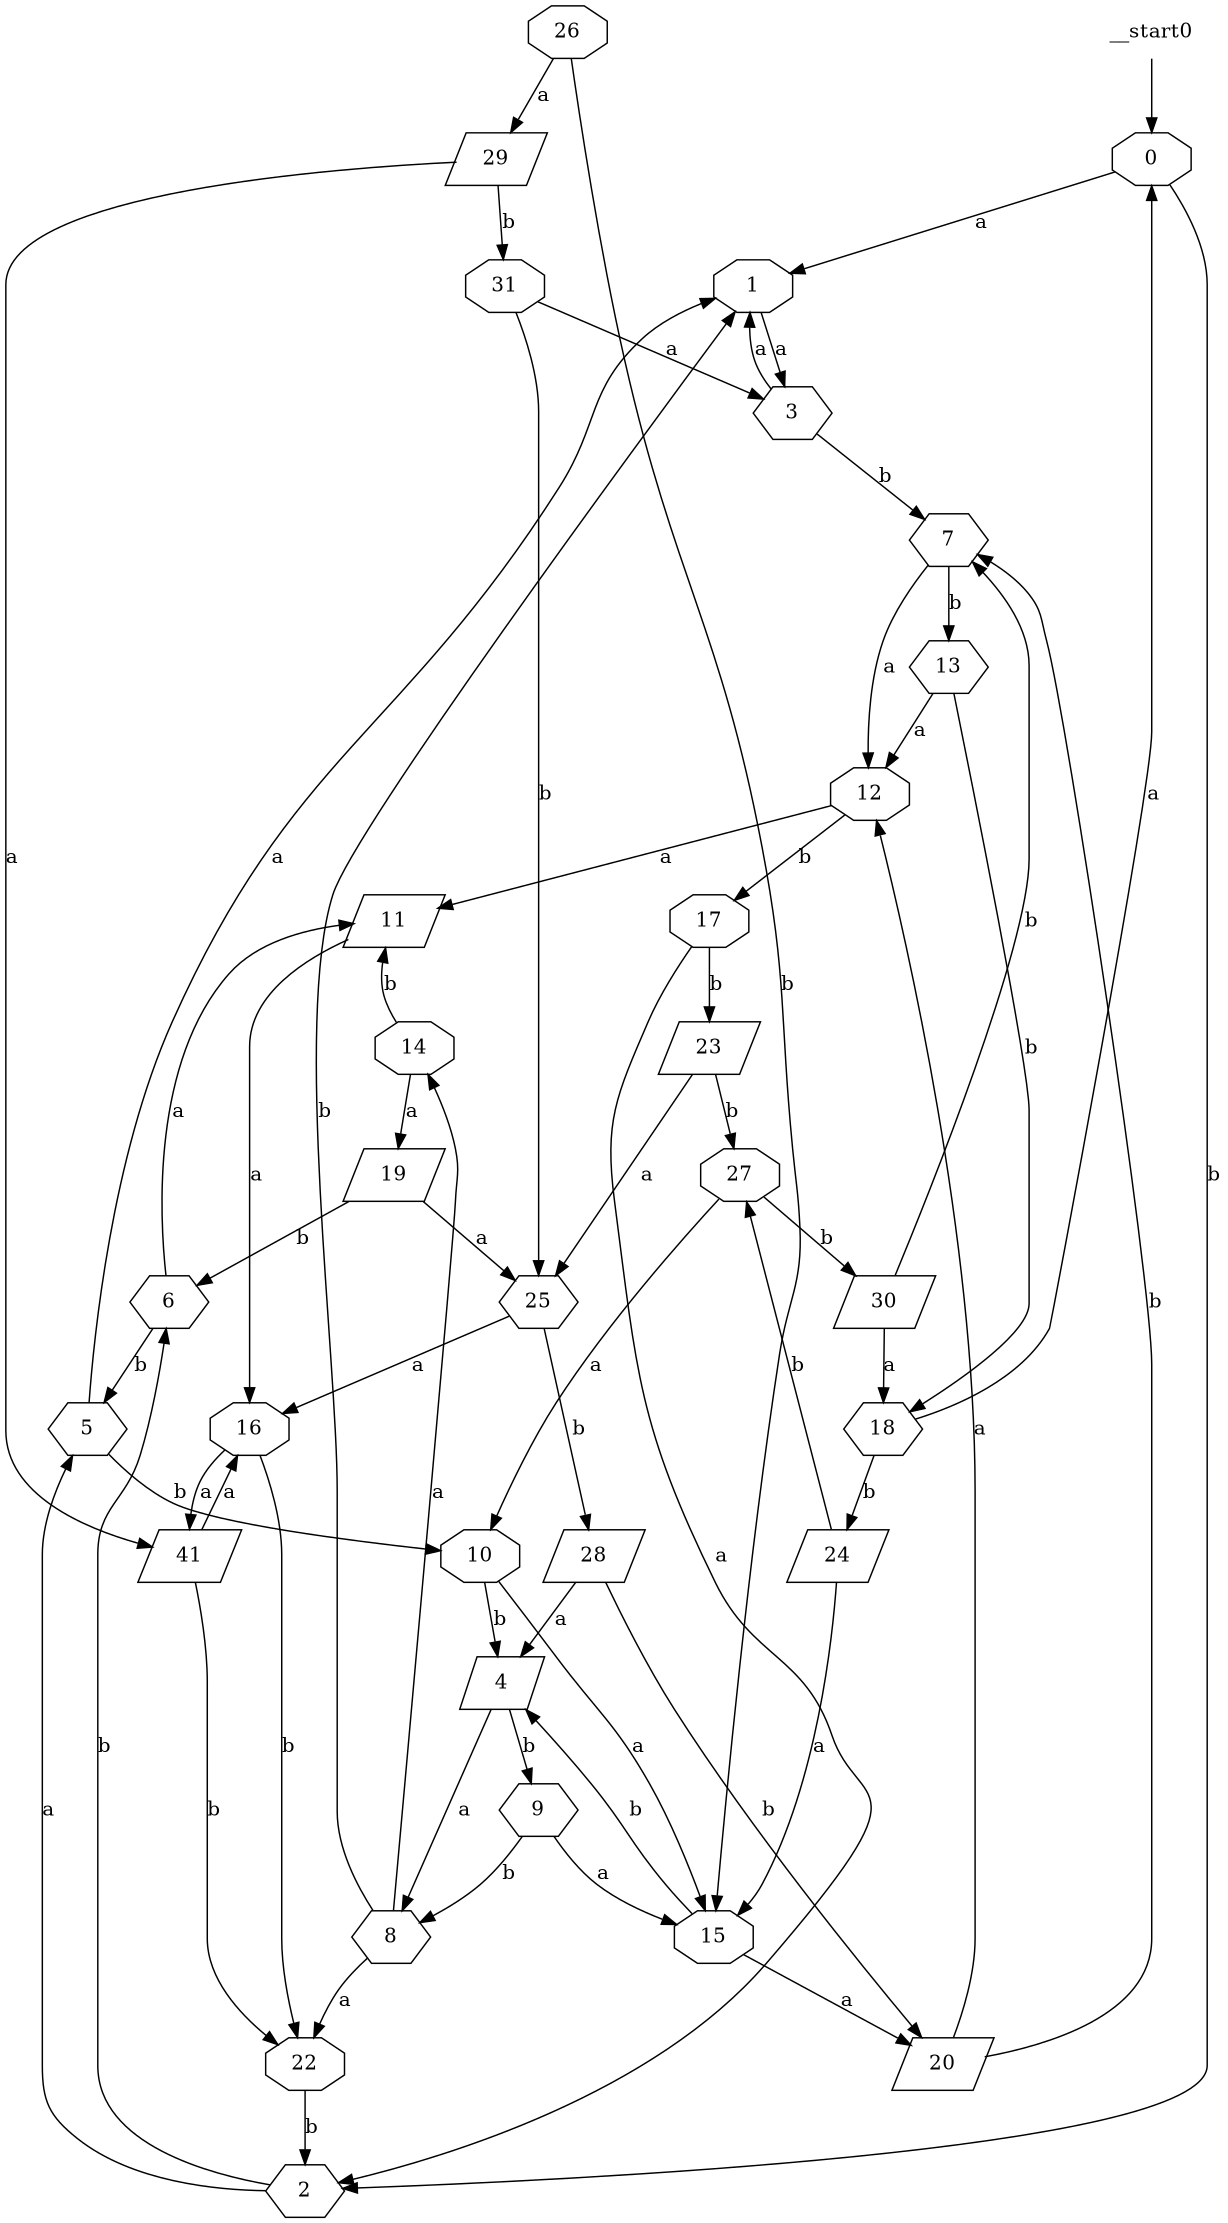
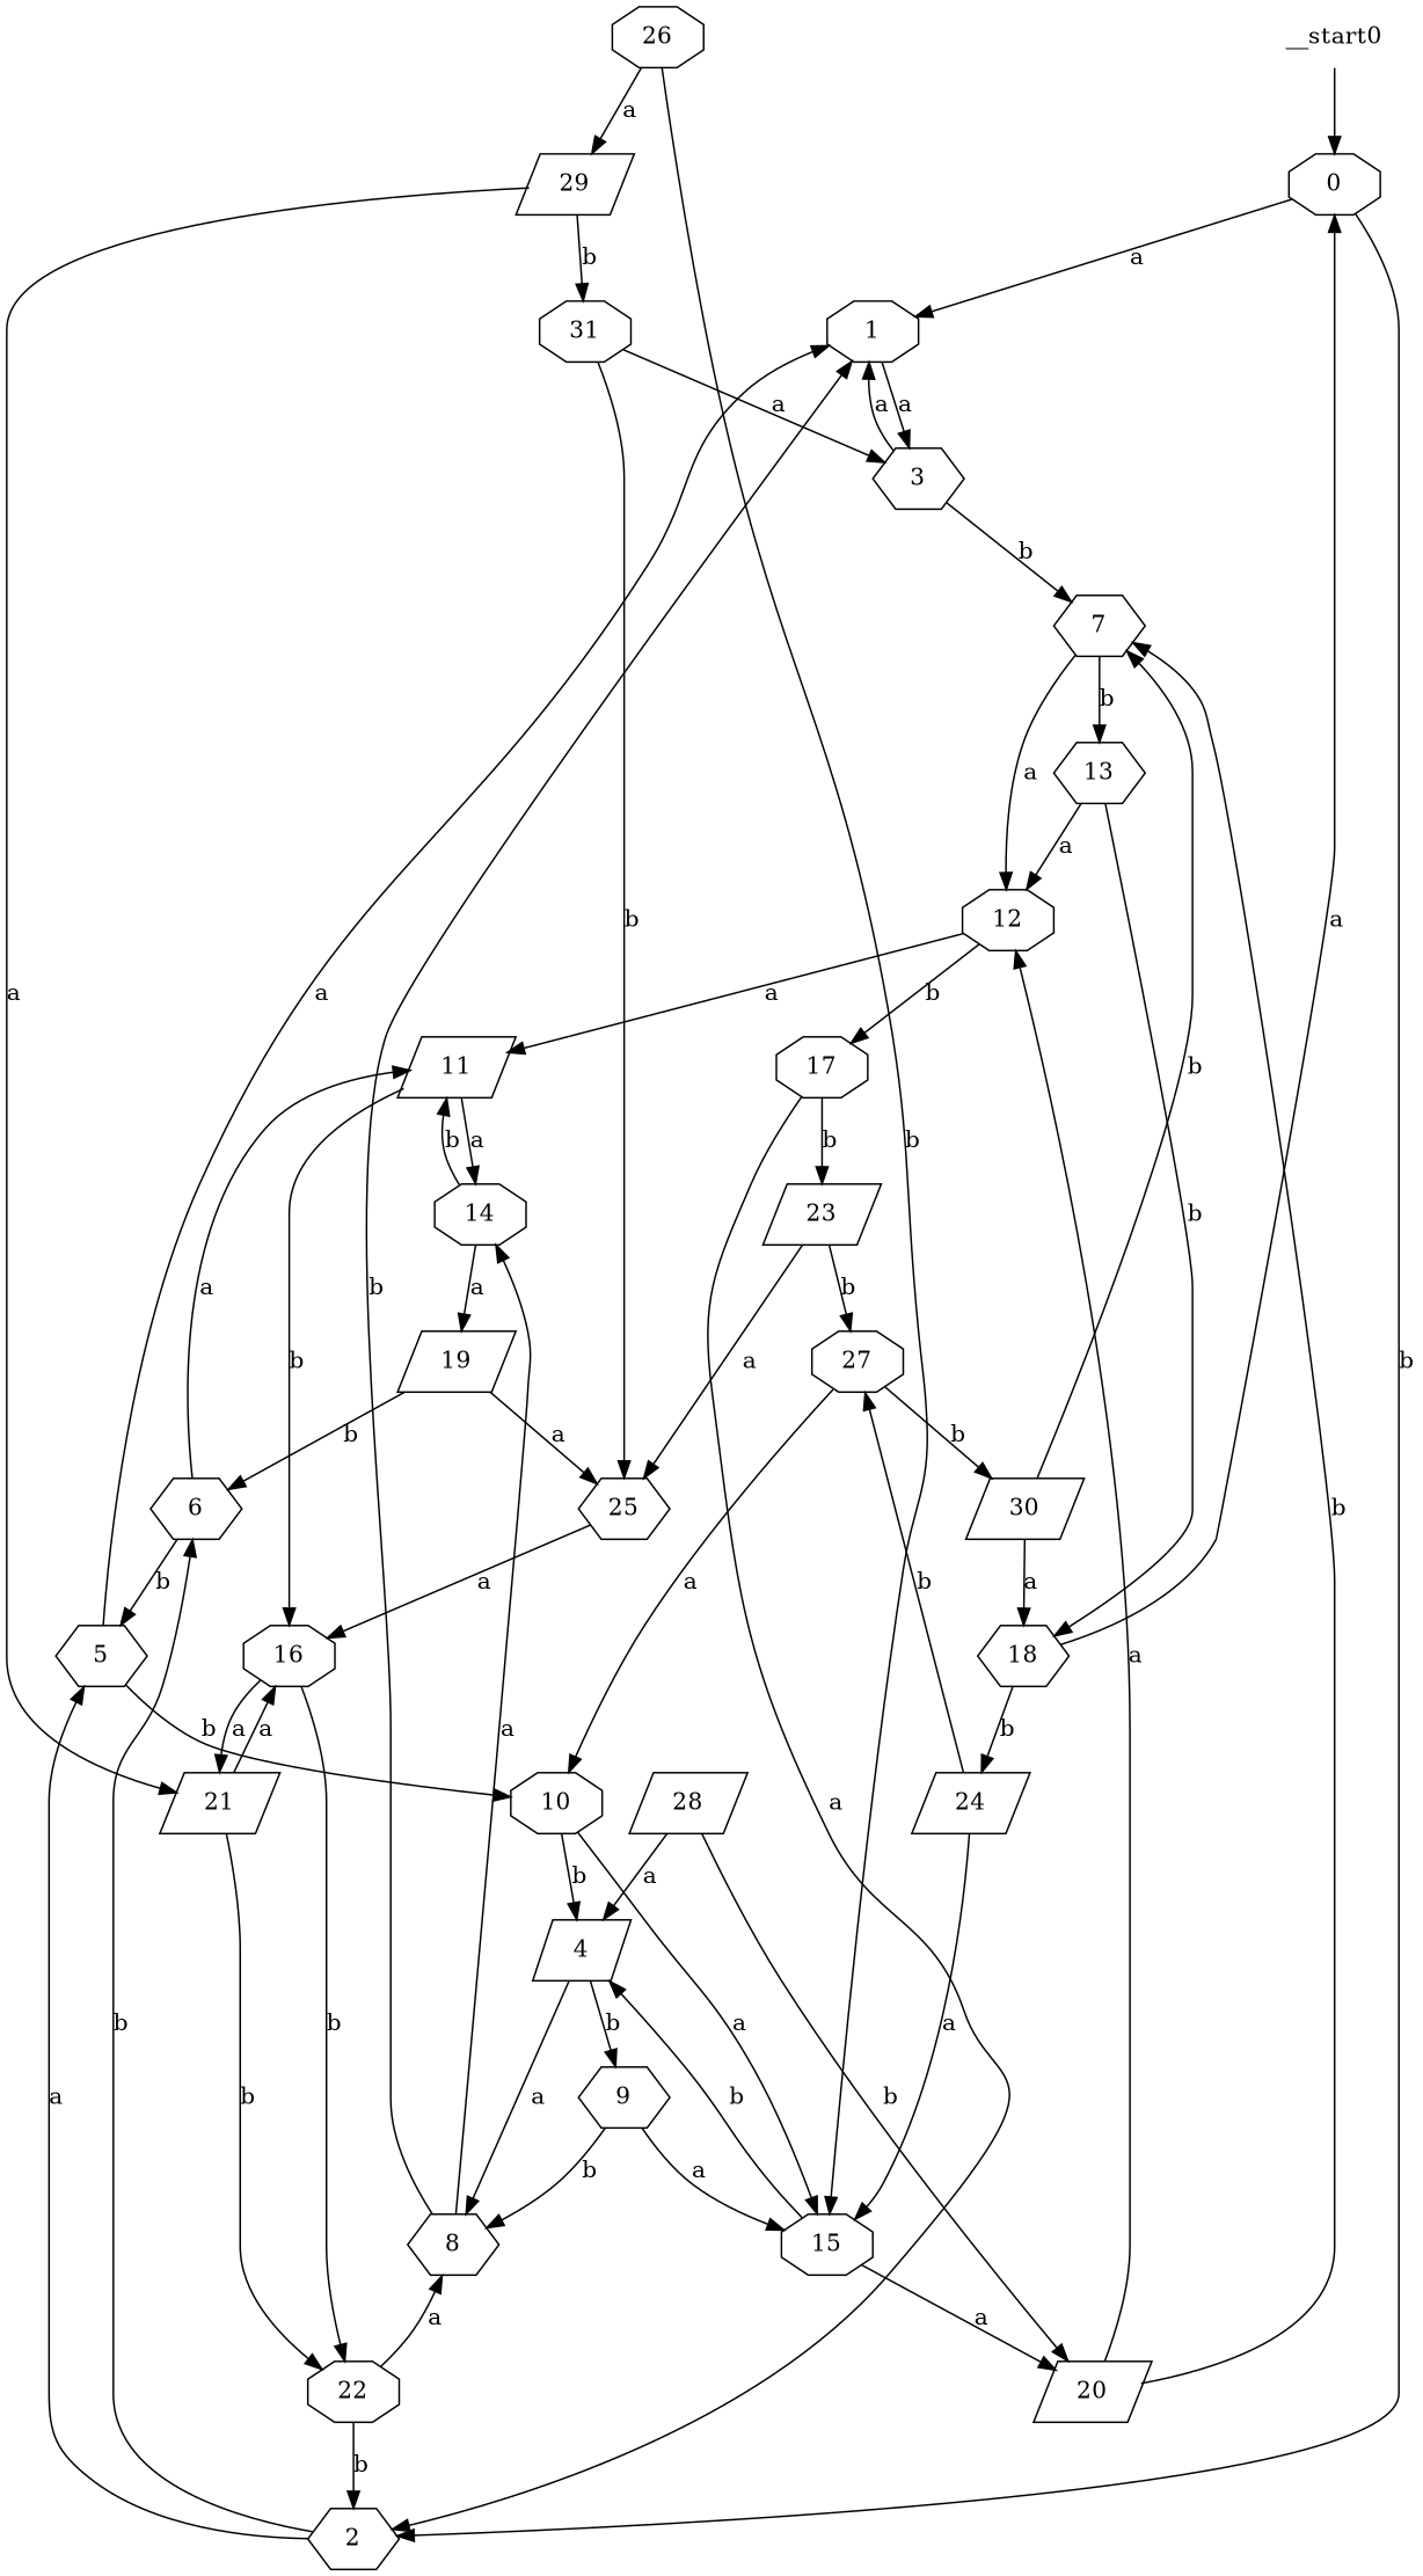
  digraph {
    node [shape=octagon]
    __start0 [shape=none]
    0
    1
    2 [shape=hexagon]
    3 [shape=hexagon]
    5 [shape=hexagon]
    6 [shape=hexagon]
    7 [shape=hexagon]
    4 [shape=parallelogram]
    8 [shape=hexagon]
    9 [shape=hexagon]
    10
    11 [shape=parallelogram]
    12
    13 [shape=hexagon]
    14
    15
    16
    17
    18 [shape=hexagon]
    19 [shape=parallelogram]
    20 [shape=parallelogram]
-   21 [shape=parallelogram label=41]
+   21 [shape=parallelogram]
    22
    23 [shape=parallelogram]
    24 [shape=parallelogram]
    25 [shape=hexagon]
    27
    28 [shape=parallelogram]
    26
    29 [shape=parallelogram]
    30 [shape=parallelogram]
    31
    __start0 -> 0
    0 -> 1 [label=a]
    0 -> 2 [label=b]
    1 -> 3 [label=a]
    2 -> 5 [label=a]
    2 -> 6 [label=b]
    3 -> 1 [label=a]
    3 -> 7 [label=b]
    5 -> 1 [label=a]
    5 -> 10 [label=b]
    6 -> 5 [label=b]
    6 -> 11 [label=a]
    7 -> 12 [label=a]
    7 -> 13 [label=b]
    4 -> 8 [label=a]
    4 -> 9 [label=b]
    8 -> 1 [label=b]
    8 -> 14 [label=a]
    9 -> 8 [label=b]
    9 -> 15 [label=a]
    10 -> 4 [label=b]
    10 -> 15 [label=a]
-   11 -> 16 [label=a]
+   11 -> 14 [label=a]
+   11 -> 16 [label=b]
    12 -> 11 [label=a]
    12 -> 17 [label=b]
    13 -> 12 [label=a]
    13 -> 18 [label=b]
    14 -> 11 [label=b]
    14 -> 19 [label=a]
    15 -> 4 [label=b]
    15 -> 20 [label=a]
    16 -> 21 [label=a]
    16 -> 22 [label=b]
    17 -> 2 [label=a]
    17 -> 23 [label=b]
    18 -> 0 [label=a]
    18 -> 24 [label=b]
    19 -> 6 [label=b]
    19 -> 25 [label=a]
    20 -> 7 [label=b]
    20 -> 12 [label=a]
    21 -> 16 [label=a]
    21 -> 22 [label=b]
    22 -> 2 [label=b]
-   8 -> 22 [label=a]
+   22 -> 8 [label=a]
    23 -> 25 [label=a]
    23 -> 27 [label=b]
    24 -> 15 [label=a]
    24 -> 27 [label=b]
    25 -> 16 [label=a]
-   25 -> 28 [label=b]
    27 -> 10 [label=a]
    27 -> 30 [label=b]
    28 -> 4 [label=a]
    28 -> 20 [label=b]
    26 -> 15 [label=b]
    26 -> 29 [label=a]
    29 -> 21 [label=a]
    29 -> 31 [label=b]
    30 -> 7 [label=b]
    30 -> 18 [label=a]
    31 -> 3 [label=a]
    31 -> 25 [label=b]
  }
